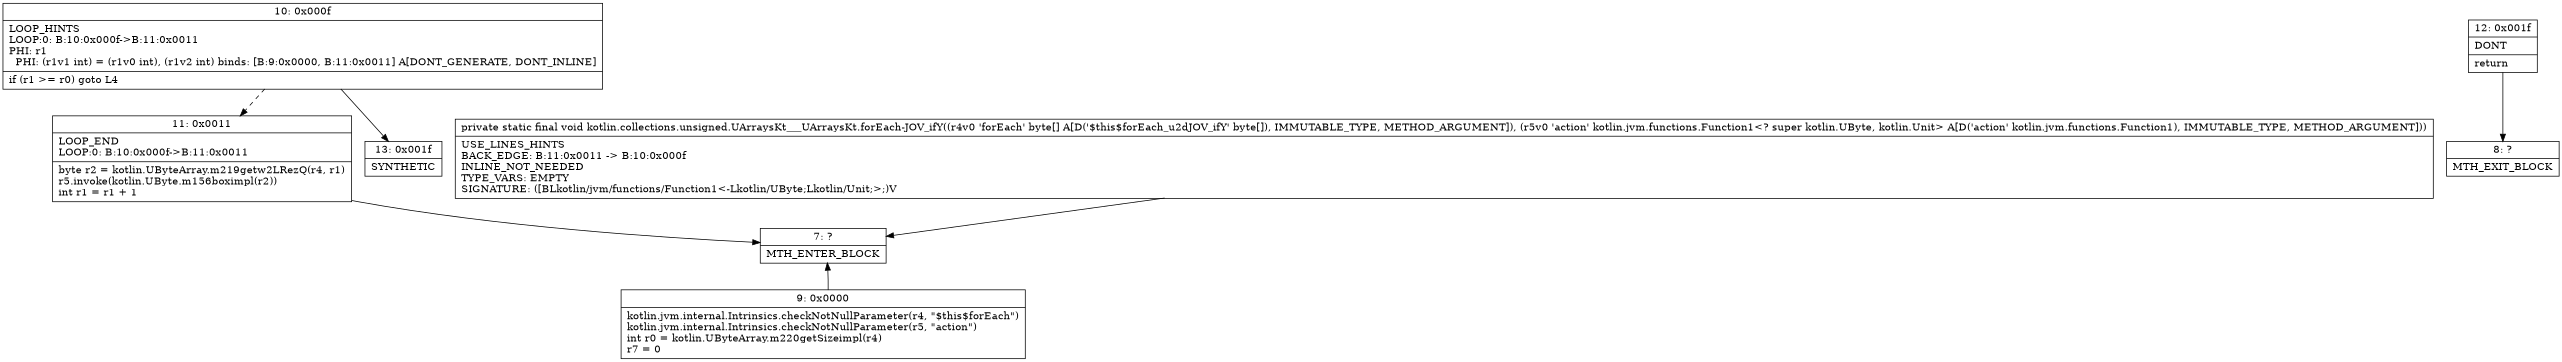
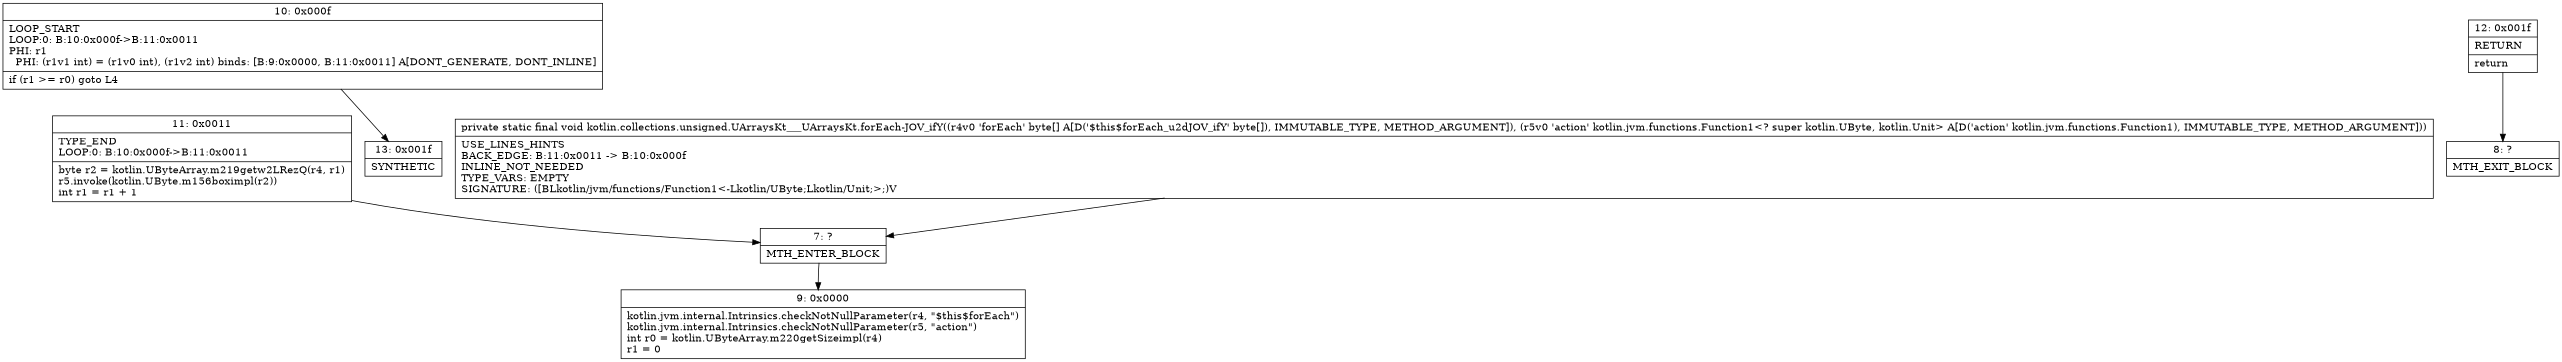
  digraph {
    node [shape=record]
    n1 [label="{7\:\ ?|MTH_ENTER_BLOCK\l}"]
-   n2 [label="{9\:\ 0x0000|kotlin.jvm.internal.Intrinsics.checkNotNullParameter(r4, \"$this$forEach\")\lkotlin.jvm.internal.Intrinsics.checkNotNullParameter(r5, \"action\")\lint r0 = kotlin.UByteArray.m220getSizeimpl(r4)\lr7 = 0\l}"]
-   n3 [label="{10\:\ 0x000f|LOOP_HINTS\lLOOP:0: B:10:0x000f\-\>B:11:0x0011\lPHI: r1 \l  PHI: (r1v1 int) = (r1v0 int), (r1v2 int) binds: [B:9:0x0000, B:11:0x0011] A[DONT_GENERATE, DONT_INLINE]\l|if (r1 \>= r0) goto L4\l}"]
-   n4 [label="{11\:\ 0x0011|LOOP_END\lLOOP:0: B:10:0x000f\-\>B:11:0x0011\l|byte r2 = kotlin.UByteArray.m219getw2LRezQ(r4, r1)\lr5.invoke(kotlin.UByte.m156boximpl(r2))\lint r1 = r1 + 1\l}"]
+   n2 [label="{9\:\ 0x0000|kotlin.jvm.internal.Intrinsics.checkNotNullParameter(r4, \"$this$forEach\")\lkotlin.jvm.internal.Intrinsics.checkNotNullParameter(r5, \"action\")\lint r0 = kotlin.UByteArray.m220getSizeimpl(r4)\lr1 = 0\l}"]
+   n3 [label="{10\:\ 0x000f|LOOP_START\lLOOP:0: B:10:0x000f\-\>B:11:0x0011\lPHI: r1 \l  PHI: (r1v1 int) = (r1v0 int), (r1v2 int) binds: [B:9:0x0000, B:11:0x0011] A[DONT_GENERATE, DONT_INLINE]\l|if (r1 \>= r0) goto L4\l}"]
+   n4 [label="{11\:\ 0x0011|TYPE_END\lLOOP:0: B:10:0x000f\-\>B:11:0x0011\l|byte r2 = kotlin.UByteArray.m219getw2LRezQ(r4, r1)\lr5.invoke(kotlin.UByte.m156boximpl(r2))\lint r1 = r1 + 1\l}"]
    n5 [label="{13\:\ 0x001f|SYNTHETIC\l}"]
-   n6 [label="{12\:\ 0x001f|DONT\l|return\l}"]
+   n6 [label="{12\:\ 0x001f|RETURN\l|return\l}"]
    n7 [label="{8\:\ ?|MTH_EXIT_BLOCK\l}"]
    n8 [label="{private static final void kotlin.collections.unsigned.UArraysKt___UArraysKt.forEach\-JOV_ifY((r4v0 'forEach' byte[] A[D('$this$forEach_u2dJOV_ifY' byte[]), IMMUTABLE_TYPE, METHOD_ARGUMENT]), (r5v0 'action' kotlin.jvm.functions.Function1\<? super kotlin.UByte, kotlin.Unit\> A[D('action' kotlin.jvm.functions.Function1), IMMUTABLE_TYPE, METHOD_ARGUMENT]))  | USE_LINES_HINTS\lBACK_EDGE: B:11:0x0011 \-\> B:10:0x000f\lINLINE_NOT_NEEDED\lTYPE_VARS: EMPTY\lSIGNATURE: ([BLkotlin\/jvm\/functions\/Function1\<\-Lkotlin\/UByte;Lkotlin\/Unit;\>;)V\l}"]
-   n2 -> n1
-   n3 -> n4 [style=dashed]
+   n1 -> n2
    n3 -> n5
    n4 -> n1
    n6 -> n7
    n8 -> n1
  }
